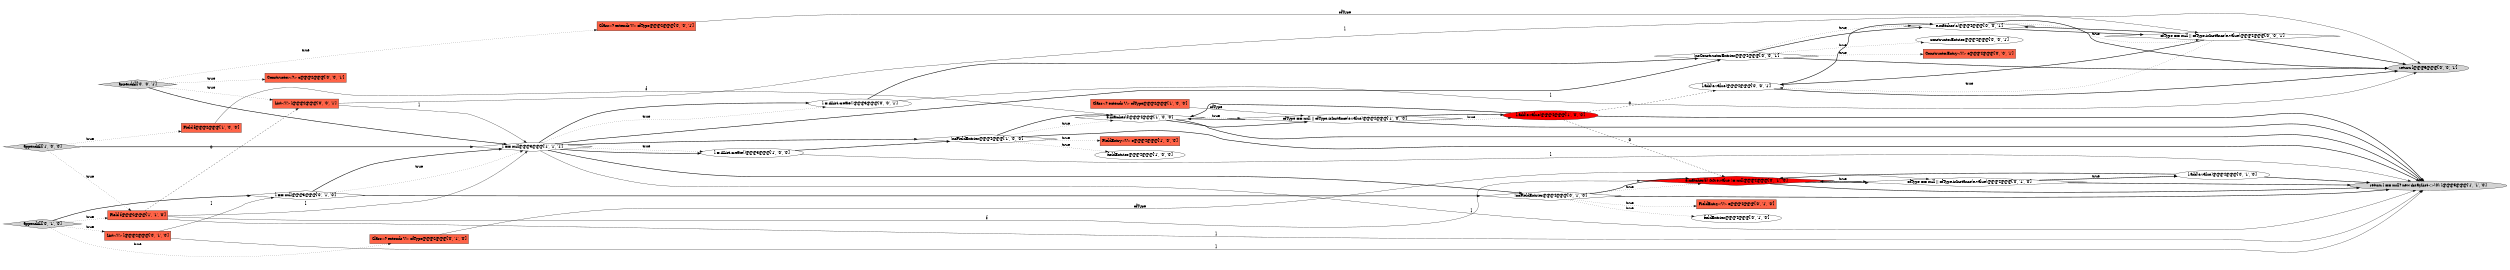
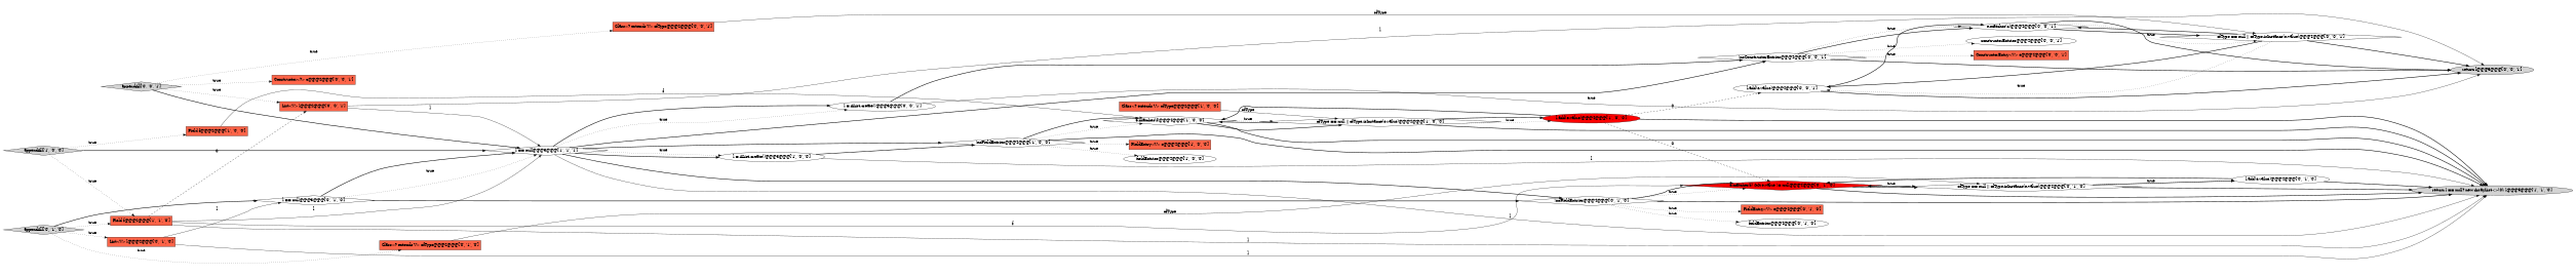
  digraph {
    rankdir=LR
    node [fillcolor=white shape=diamond style=filled]
    edge [style=bold]
    n1 [fillcolor=tomato label="Constructor<?> c@@@2@@@['0', '0', '1']" shape=box]
    n2 [label="e.matches(c)@@@4@@@['0', '0', '1']"]
    n3 [fillcolor=lightgray label="return l@@@5@@@['0', '0', '1']" shape=ellipse]
    n4 [label="ofType == null || ofType.isInstance(e.value)@@@4@@@['0', '0', '1']"]
    n5 [label="l = AList.create()@@@3@@@['1', '0', '0']" shape=ellipse]
    n6 [label="!noFieldEntries@@@4@@@['1', '0', '0']"]
    n7 [fillcolor=lightgray label="return l == null? new ArrayList<>(0): l@@@5@@@['1', '1', '0']" shape=ellipse]
    n8 [label="e.matches(f)@@@4@@@['1', '0', '0']"]
    n9 [label="fieldEntries@@@4@@@['1', '0', '0']" shape=ellipse]
    n10 [fillcolor=tomato label="FieldEntry<V> e@@@4@@@['1', '0', '0']" shape=box]
    n11 [fillcolor=tomato label="List<V> l@@@2@@@['0', '0', '1']" shape=box]
    n12 [label="l == null@@@3@@@['1', '1', '1']"]
    n13 [label="!noConstructorEntries@@@4@@@['0', '0', '1']"]
    n14 [label="!noFieldEntries@@@4@@@['0', '1', '0']"]
    n15 [label="l = AList.create()@@@3@@@['0', '0', '1']" shape=ellipse]
    n16 [fillcolor=tomato label="Class<? extends V> ofType@@@2@@@['1', '0', '0']" shape=box]
    n17 [label="ofType == null || ofType.isInstance(e.value)@@@4@@@['1', '0', '0']"]
    n18 [fillcolor=red label="l.add(e.value)@@@4@@@['1', '0', '0']" shape=ellipse]
    n19 [fillcolor=tomato label="Class<? extends V> ofType@@@2@@@['0', '1', '0']" shape=box]
    n20 [label="ofType == null || ofType.isInstance(e.value)@@@4@@@['0', '1', '0']"]
    n21 [fillcolor=red label="e.matches(f) && e.value != null@@@4@@@['0', '1', '0']"]
    n22 [label="l.add(e.value)@@@4@@@['0', '1', '0']" shape=ellipse]
    n23 [fillcolor=lightgray label="appendAll['0', '1', '0']"]
    n24 [fillcolor=tomato label="List<V> l@@@2@@@['0', '1', '0']" shape=box]
    n25 [fillcolor=tomato label="Field f@@@2@@@['1', '1', '0']" shape=box]
    n26 [label="l == null@@@3@@@['0', '1', '0']"]
    n27 [label="constructorEntries@@@4@@@['0', '0', '1']" shape=ellipse]
    n28 [fillcolor=tomato label="ConstructorEntry<V> e@@@4@@@['0', '0', '1']" shape=box]
    n29 [fillcolor=lightgray label="appendAll['0', '0', '1']"]
    n30 [fillcolor=tomato label="Class<? extends V> ofType@@@2@@@['0', '0', '1']" shape=box]
    n31 [label="l.add(e.value)@@@4@@@['0', '0', '1']" shape=ellipse]
    n32 [label="fieldEntries@@@4@@@['0', '1', '0']" shape=ellipse]
    n33 [fillcolor=tomato label="FieldEntry<V> e@@@4@@@['0', '1', '0']" shape=box]
    n34 [fillcolor=tomato label="Field f@@@2@@@['1', '0', '0']" shape=box]
    n35 [fillcolor=lightgray label="appendAll['1', '0', '0']"]
    n2 -> n3
    n2 -> n4 [label=true style=dotted]
    n2 -> n4
    n4 -> n2
    n4 -> n3
    n4 -> n31
    n4 -> n31 [label=true style=dotted]
    n5 -> n6
    n5 -> n7 [label=l style=solid]
    n6 -> n7
    n6 -> n8
    n6 -> n8 [label=true style=dotted]
    n6 -> n9 [label=true style=dotted]
    n6 -> n10 [label=true style=dotted]
    n8 -> n7
    n8 -> n17
    n8 -> n17 [label=true style=dotted]
    n11 -> n3 [label=l style=solid]
    n11 -> n12 [label=l style=solid]
    n12 -> n5 [label=true style=dotted]
    n12 -> n5
    n12 -> n6
    n12 -> n7 [label=l style=solid]
    n12 -> n13
    n12 -> n14
    n12 -> n15
    n12 -> n15 [label=true style=dotted]
    n13 -> n2
    n13 -> n2 [label=true style=dotted]
    n13 -> n3
    n13 -> n27 [label=true style=dotted]
    n13 -> n28 [label=true style=dotted]
    n14 -> n7
    n14 -> n21 [label=true style=dotted]
    n14 -> n21
    n14 -> n32 [label=true style=dotted]
    n14 -> n33 [label=true style=dotted]
-   n15 -> n3 [label=l style=solid]
+   n15 -> n3 [label=true style=solid]
    n15 -> n13
    n16 -> n17 [label=ofType style=solid]
    n17 -> n7
    n17 -> n8
    n17 -> n18
    n17 -> n18 [label=true style=dotted]
    n18 -> n7
    n18 -> n8
    n18 -> n21 [label=0 style=dashed]
    n18 -> n31 [label=0 style=dashed]
    n19 -> n20 [label=ofType style=solid]
    n20 -> n7
    n20 -> n21
    n20 -> n22 [label=true style=dotted]
    n20 -> n22
    n21 -> n7
    n21 -> n20
    n21 -> n20 [label=true style=dotted]
    n22 -> n7
    n22 -> n21
    n23 -> n19 [label=true style=dotted]
    n23 -> n24 [label=true style=dotted]
    n23 -> n25 [label=true style=dotted]
    n23 -> n26
    n24 -> n7 [label=l style=solid]
    n24 -> n26 [label=l style=solid]
    n25 -> n7 [label=l style=solid]
    n25 -> n11 [label=0 style=dashed]
    n25 -> n12 [label=l style=solid]
    n25 -> n21 [label=f style=solid]
    n26 -> n12 [label=true style=dotted]
    n26 -> n12
    n26 -> n14
    n29 -> n1 [label=true style=dotted]
    n29 -> n11 [label=true style=dotted]
    n29 -> n12
    n29 -> n30 [label=true style=dotted]
    n30 -> n4 [label=ofType style=solid]
    n31 -> n2
    n31 -> n3
    n34 -> n8 [label=f style=solid]
    n35 -> n12
    n35 -> n25 [label=true style=dotted]
    n35 -> n34 [label=true style=dotted]
  }
